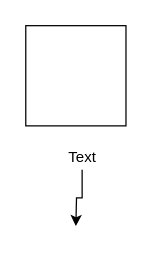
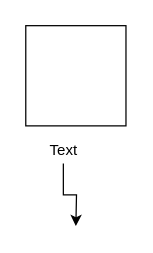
  <mxCell id="0" />
  <mxCell id="1" parent="0" />
  <mxCell id="2" value="" style="whiteSpace=wrap;html=1;aspect=fixed;" parent="1" vertex="1"><mxGeometry x="20" y="20" width="80" height="80" as="geometry" /></mxCell>
  <mxCell id="3" style="edgeStyle=orthogonalEdgeStyle;rounded=0;orthogonalLoop=1;jettySize=auto;html=1;" edge="1" parent="1" source="4"><mxGeometry relative="1" as="geometry"><mxPoint x="60" y="180" as="targetPoint" /></mxGeometry></mxCell>
- <mxCell id="4" value="Text" style="text;html=1;resizable=0;autosize=1;align=center;verticalAlign=middle;points=[];fillColor=none;strokeColor=none;rounded=0;" vertex="1" parent="1"><mxGeometry x="45" y="115" width="40" height="20" as="geometry" /></mxCell>
+ <mxCell id="4" value="Text" style="text;html=1;resizable=0;autosize=1;align=center;verticalAlign=middle;points=[];fillColor=none;strokeColor=none;rounded=0;" vertex="1" parent="1"><mxGeometry x="30" y="110" width="40" height="20" as="geometry" /></mxCell>
